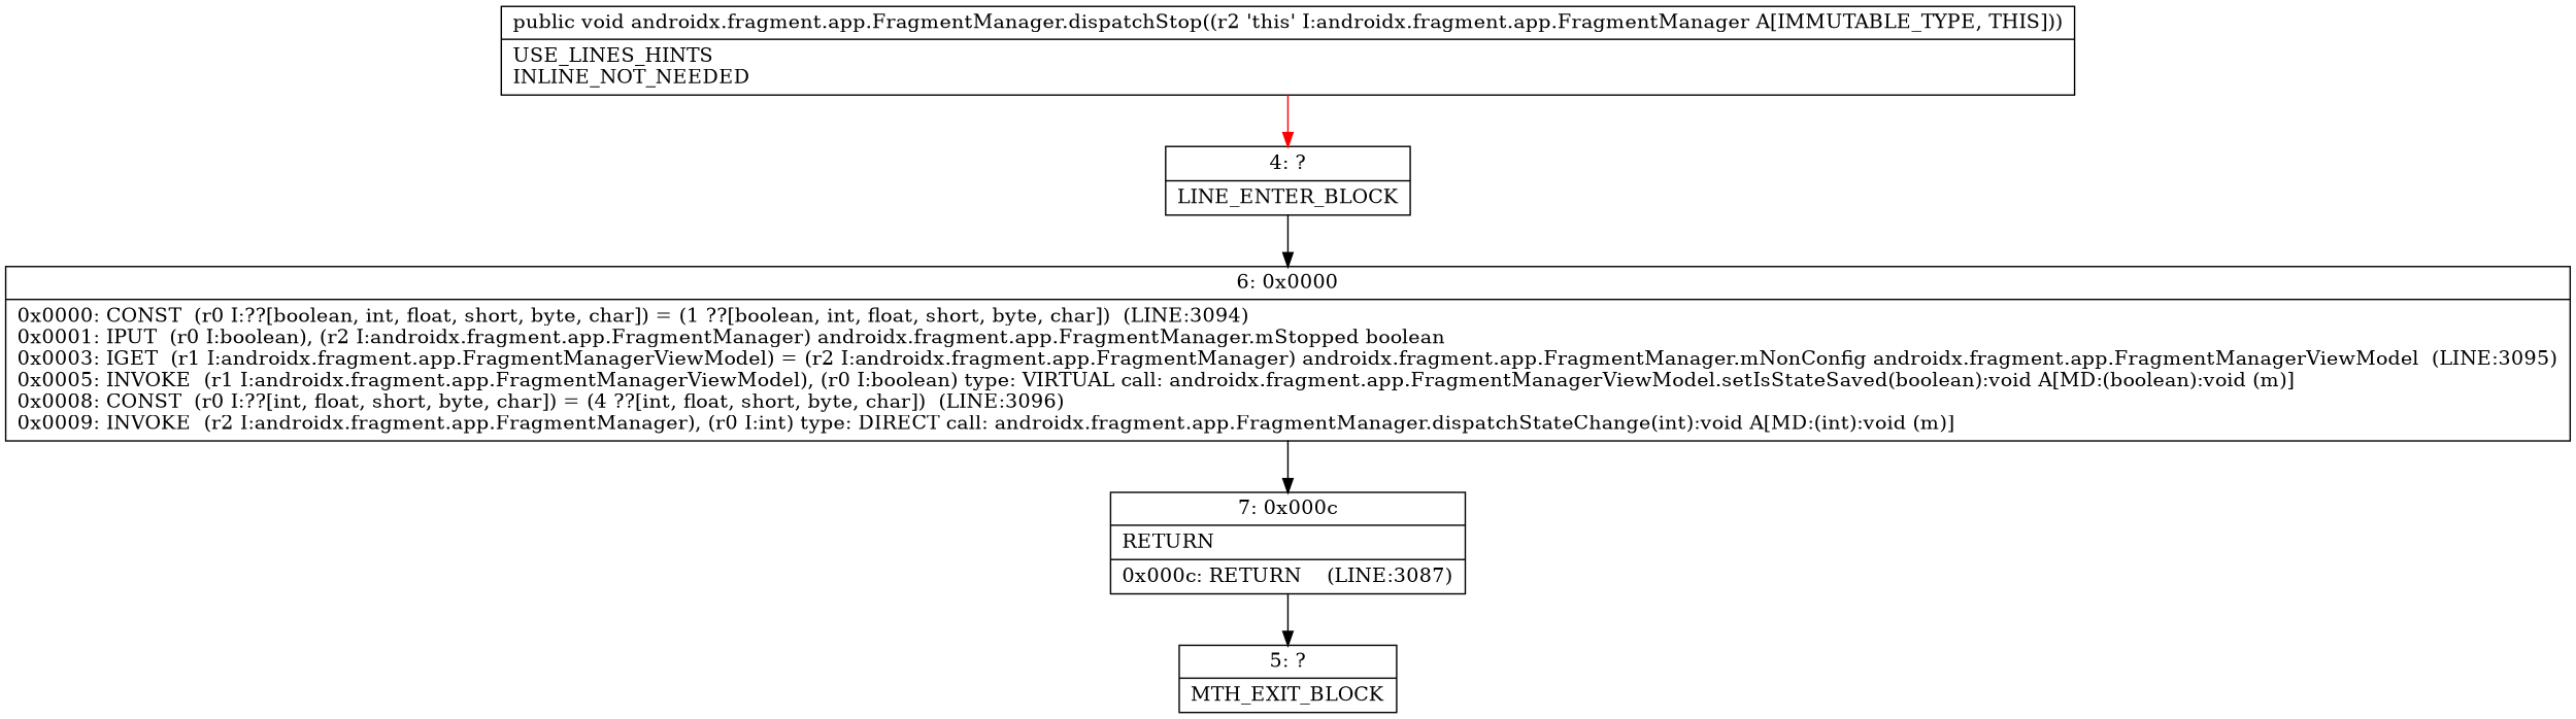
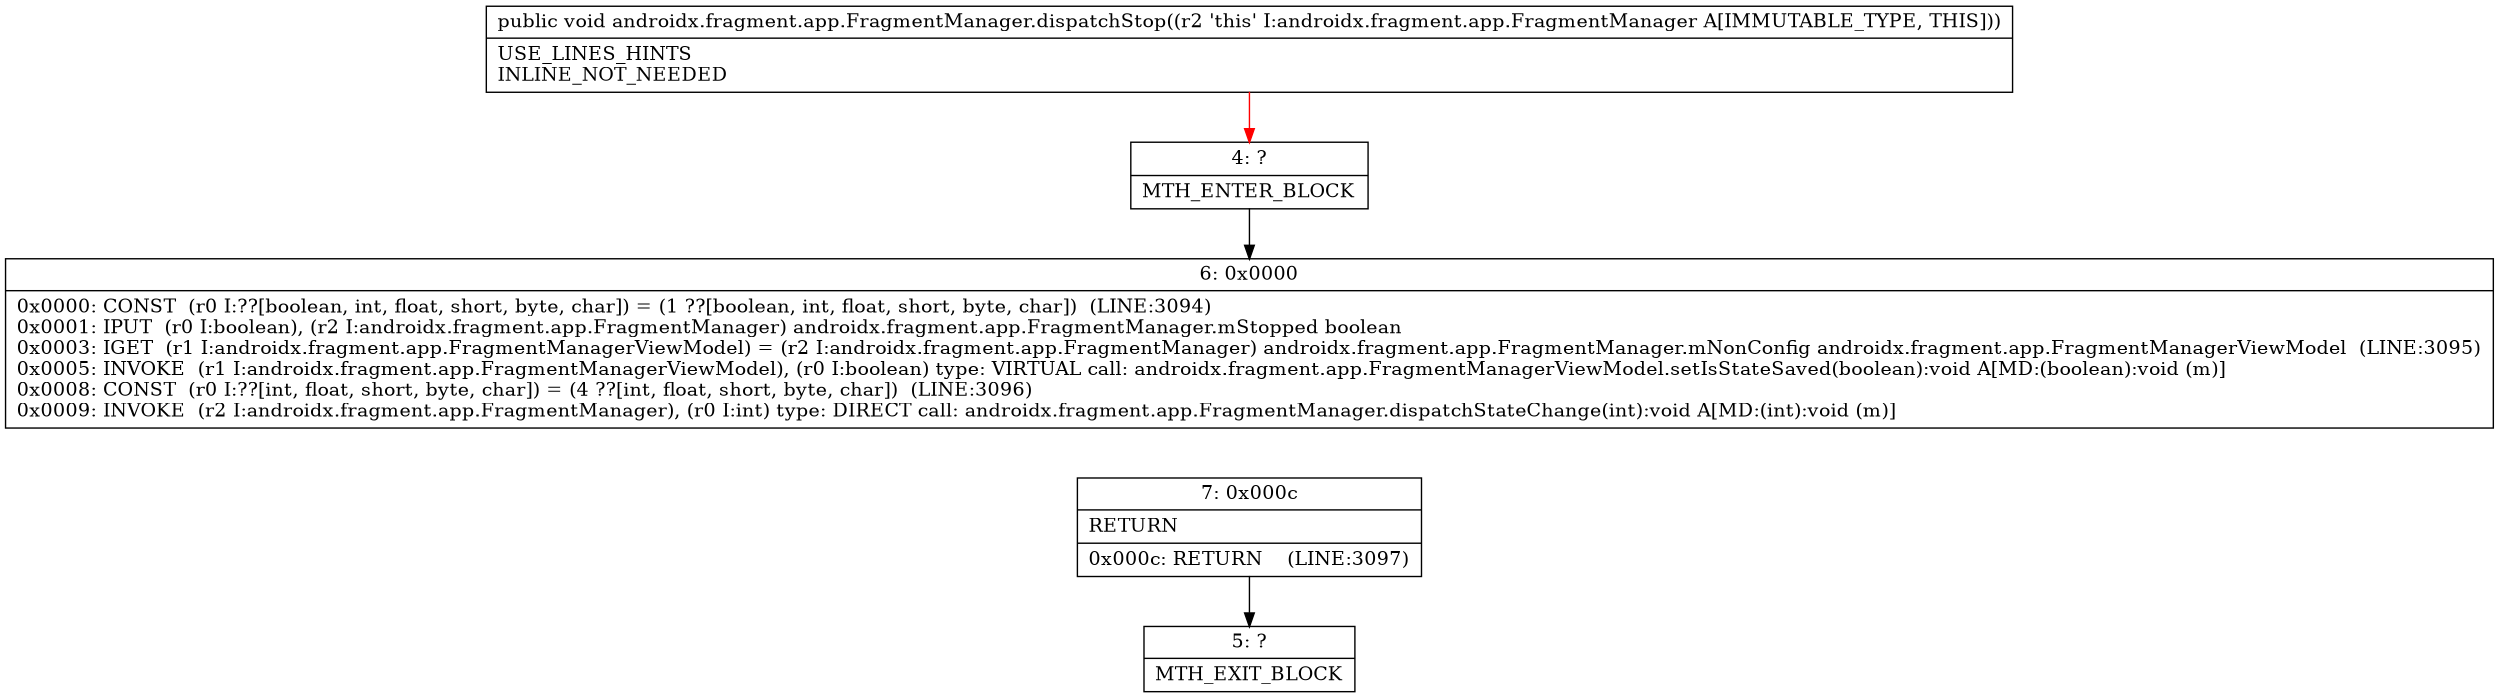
  digraph {
    node [shape=record]
    edge [color=black]
-   n1 [label="{4\:\ ?|LINE_ENTER_BLOCK\l}"]
+   n1 [label="{4\:\ ?|MTH_ENTER_BLOCK\l}"]
    n2 [label="{6\:\ 0x0000|0x0000: CONST  (r0 I:??[boolean, int, float, short, byte, char]) = (1 ??[boolean, int, float, short, byte, char])  (LINE:3094)\l0x0001: IPUT  (r0 I:boolean), (r2 I:androidx.fragment.app.FragmentManager) androidx.fragment.app.FragmentManager.mStopped boolean \l0x0003: IGET  (r1 I:androidx.fragment.app.FragmentManagerViewModel) = (r2 I:androidx.fragment.app.FragmentManager) androidx.fragment.app.FragmentManager.mNonConfig androidx.fragment.app.FragmentManagerViewModel  (LINE:3095)\l0x0005: INVOKE  (r1 I:androidx.fragment.app.FragmentManagerViewModel), (r0 I:boolean) type: VIRTUAL call: androidx.fragment.app.FragmentManagerViewModel.setIsStateSaved(boolean):void A[MD:(boolean):void (m)]\l0x0008: CONST  (r0 I:??[int, float, short, byte, char]) = (4 ??[int, float, short, byte, char])  (LINE:3096)\l0x0009: INVOKE  (r2 I:androidx.fragment.app.FragmentManager), (r0 I:int) type: DIRECT call: androidx.fragment.app.FragmentManager.dispatchStateChange(int):void A[MD:(int):void (m)]\l}"]
-   n3 [label="{7\:\ 0x000c|RETURN\l|0x000c: RETURN    (LINE:3087)\l}"]
+   n3 [label="{7\:\ 0x000c|RETURN\l|0x000c: RETURN    (LINE:3097)\l}"]
    n4 [label="{5\:\ ?|MTH_EXIT_BLOCK\l}"]
    n5 [label="{public void androidx.fragment.app.FragmentManager.dispatchStop((r2 'this' I:androidx.fragment.app.FragmentManager A[IMMUTABLE_TYPE, THIS]))  | USE_LINES_HINTS\lINLINE_NOT_NEEDED\l}"]
    n1 -> n2
-   n2 -> n3
    n3 -> n4
    n5 -> n1 [color=red]
  }
